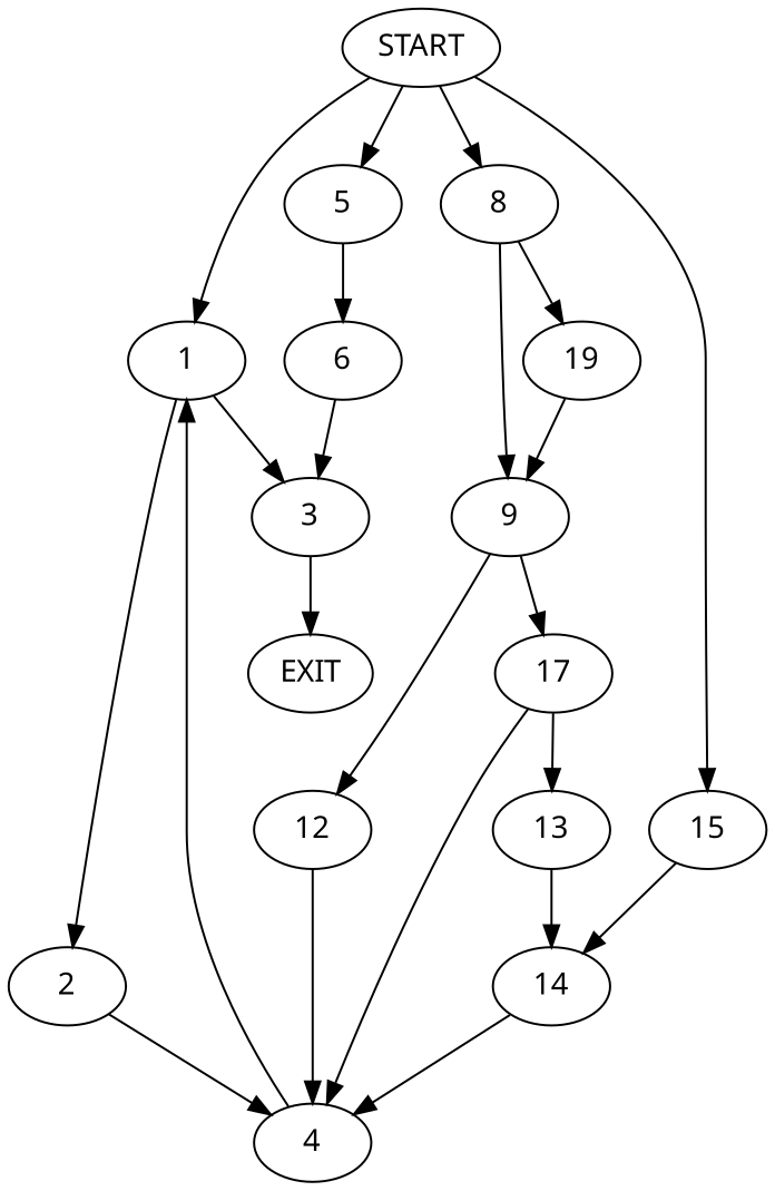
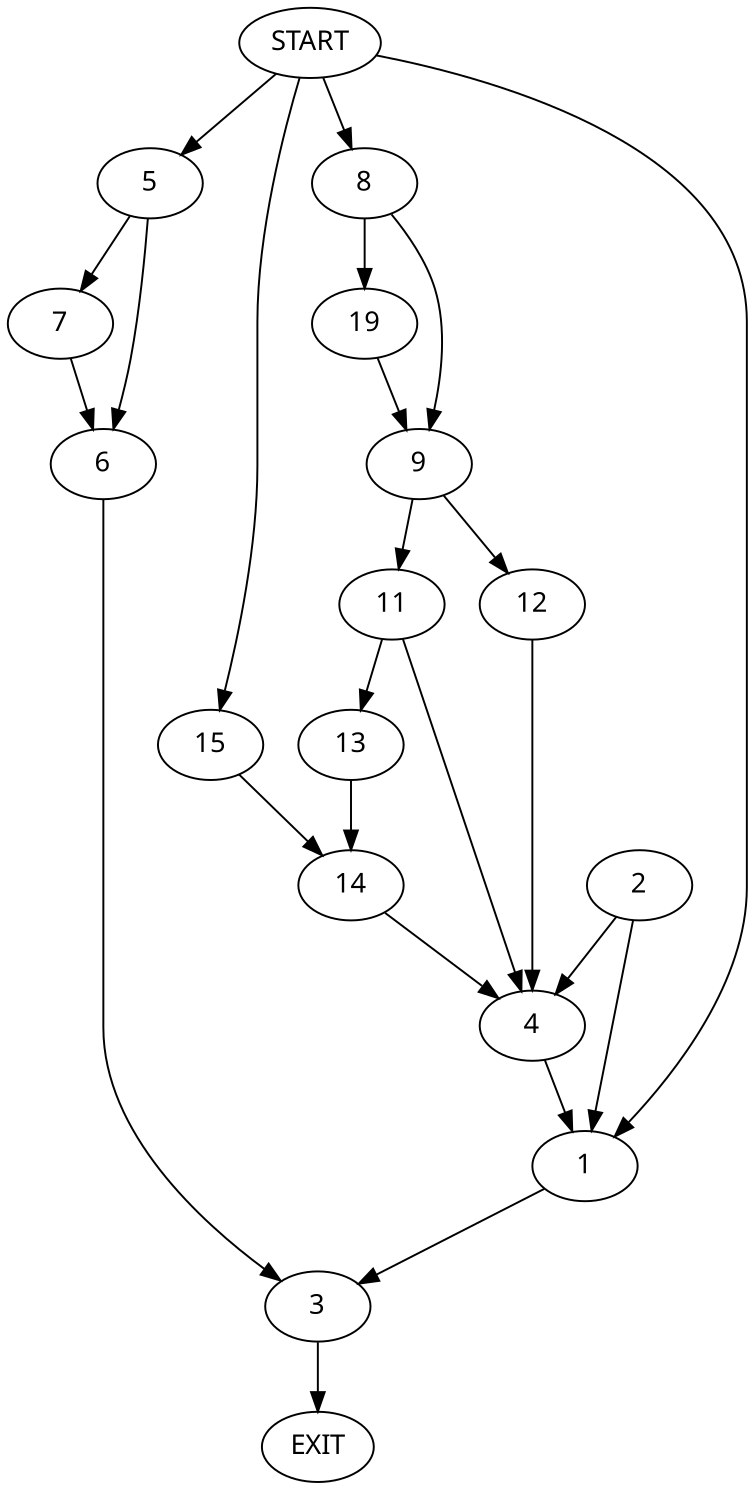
  digraph {
    fontname="Noto Sans"
    node [fontname="Noto Sans"]
    edge [fontname="Noto Sans"]
    n1 [label=START]
    1
    5
    8
    15
    2
    3
    6
+   7
    9
    n11 [label=19]
    14
    n13 [label=EXIT]
    4
-   11 [label=17]
+   11
    12
    13
    n1 -> 1
    n1 -> 5
    n1 -> 8
    n1 -> 15
-   1 -> 2
+   2 -> 1
    1 -> 3
    5 -> 6
+   5 -> 7
    8 -> 9
    8 -> n11
    15 -> 14
    2 -> 4
    3 -> n13
    6 -> 3
+   7 -> 6
    9 -> 11
    9 -> 12
    n11 -> 9
    14 -> 4
    4 -> 1
    11 -> 4
    11 -> 13
    12 -> 4
    13 -> 14
  }
